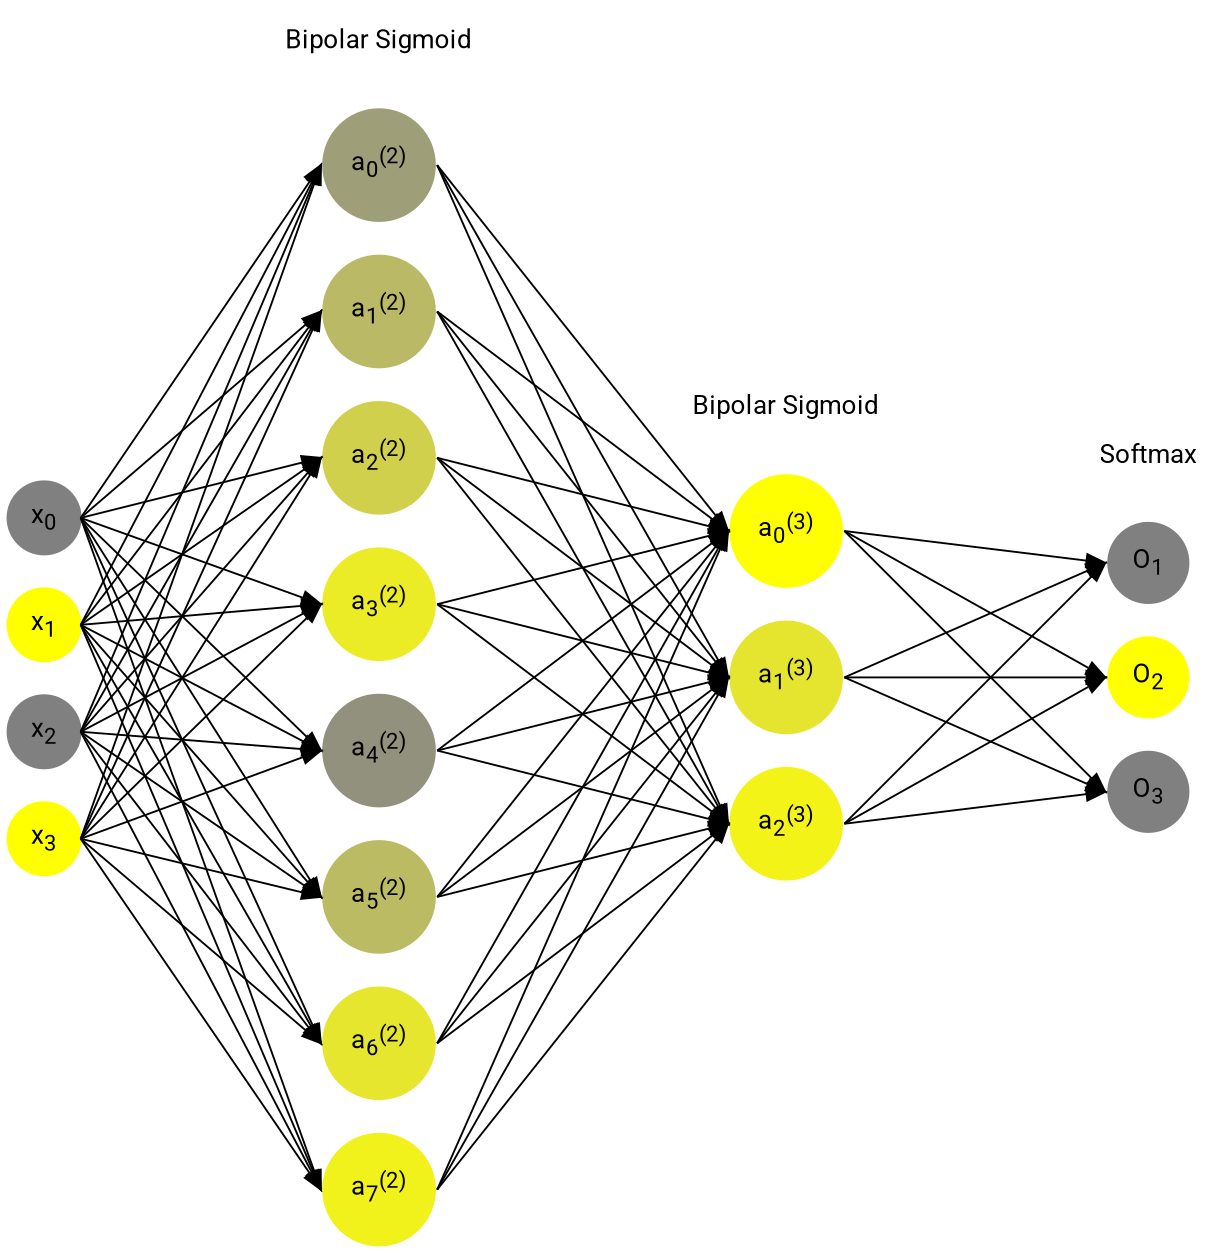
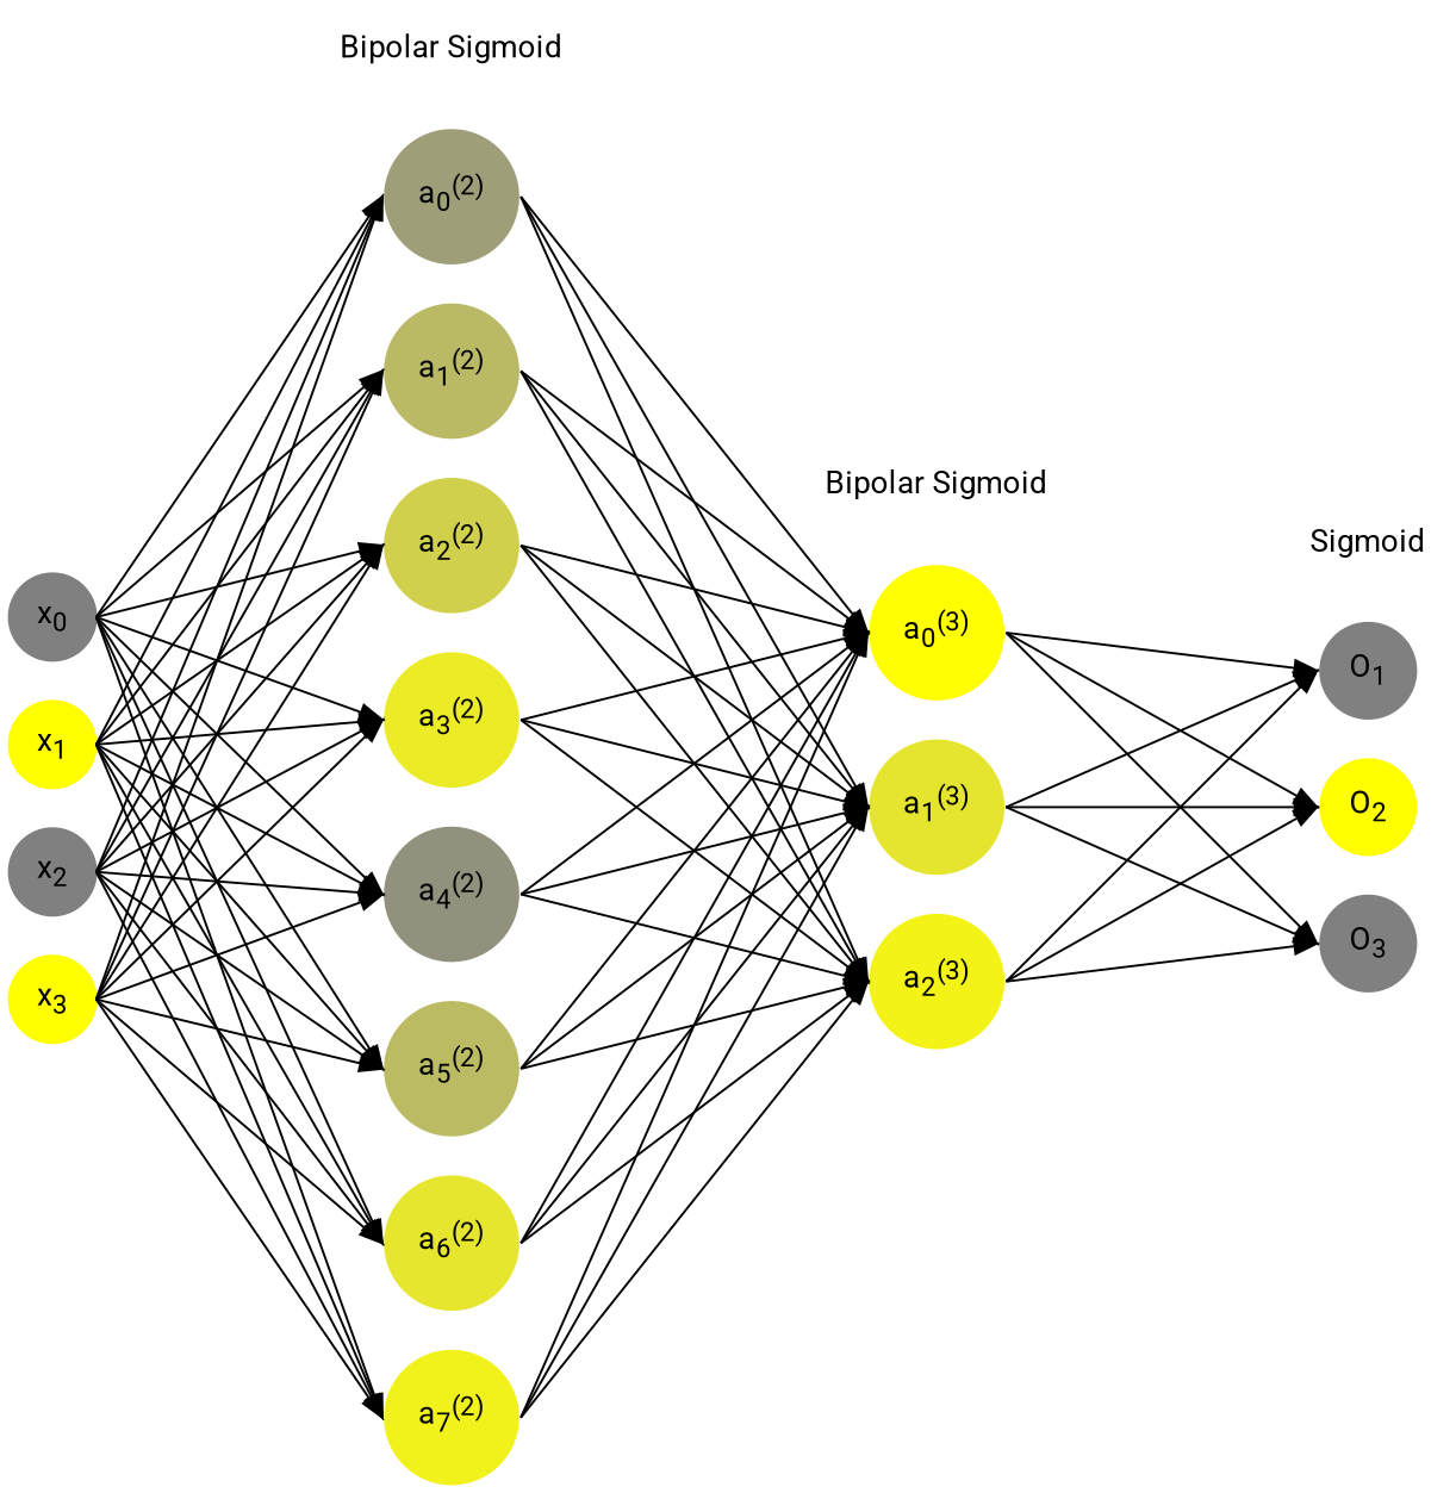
  digraph {
    rankdir=LR
    ranksep=1.4
    splines=false
    fontname=Roboto
    node [color="0.1667, 0.0, 0.5" fillcolor="0.1667, 0.0, 0.5" shape=circle style=filled fontname=Roboto]
    edge [headport=w style=solid tailport=e fontname=Roboto]
    n1 [label=<x<sub>0</sub>>]
    n2 [color="0.1667, 1.0, 1.0" fillcolor="0.1667, 1.0, 1.0" label=<x<sub>1</sub>>]
    n3 [label=<x<sub>2</sub>>]
    n4 [color="0.1667, 1.0, 1.0" fillcolor="0.1667, 1.0, 1.0" label=<x<sub>3</sub>>]
    n5 [color="0.1667, 0.241888, 0.620944" fillcolor="0.1667, 0.241888, 0.620944" label=<a<sub>0</sub><sup>(2)</sup>>]
    n6 [color="0.1667, 0.447269, 0.723635" fillcolor="0.1667, 0.447269, 0.723635" label=<a<sub>1</sub><sup>(2)</sup>>]
    n7 [color="0.1667, 0.630987, 0.815494" fillcolor="0.1667, 0.630987, 0.815494" label=<a<sub>2</sub><sup>(2)</sup>>]
    n8 [color="0.1667, 0.837185, 0.918592" fillcolor="0.1667, 0.837185, 0.918592" label=<a<sub>3</sub><sup>(2)</sup>>]
    n9 [color="0.1667, 0.140421, 0.570211" fillcolor="0.1667, 0.140421, 0.570211" label=<a<sub>4</sub><sup>(2)</sup>>]
    n10 [color="0.1667, 0.461564, 0.730782" fillcolor="0.1667, 0.461564, 0.730782" label=<a<sub>5</sub><sup>(2)</sup>>]
    n11 [color="0.1667, 0.797832, 0.898916" fillcolor="0.1667, 0.797832, 0.898916" label=<a<sub>6</sub><sup>(2)</sup>>]
    n12 [color="0.1667, 0.884912, 0.942456" fillcolor="0.1667, 0.884912, 0.942456" label=<a<sub>7</sub><sup>(2)</sup>>]
    n13 [color="0.1667, 0.995003, 0.997502" fillcolor="0.1667, 0.995003, 0.997502" label=<a<sub>0</sub><sup>(3)</sup>>]
    n14 [color="0.1667, 0.793836, 0.896918" fillcolor="0.1667, 0.793836, 0.896918" label=<a<sub>1</sub><sup>(3)</sup>>]
    n15 [color="0.1667, 0.905414, 0.952707" fillcolor="0.1667, 0.905414, 0.952707" label=<a<sub>2</sub><sup>(3)</sup>>]
    n16 [label=<O<sub>1</sub>>]
    n17 [color="0.1667, 1.0, 1.0" fillcolor="0.1667, 1.0, 1.0" label=<O<sub>2</sub>>]
    n18 [label=<O<sub>3</sub>>]
    n19 [label="Bipolar Sigmoid" shape=plaintext color="" fillcolor="" style=""]
    n20 [label="Bipolar Sigmoid" shape=plaintext color="" fillcolor="" style=""]
-   n21 [label=Softmax shape=plaintext color="" fillcolor="" style=""]
+   n21 [label=Sigmoid shape=plaintext color="" fillcolor="" style=""]
    subgraph sub_1 {
      n1
    }
    subgraph sub_2 {
      n2
    }
    subgraph sub_3 {
      n3
    }
    subgraph sub_4 {
      n4
    }
    subgraph sub_5 {
      n5
    }
    subgraph sub_6 {
      n6
    }
    subgraph sub_7 {
      n7
    }
    subgraph sub_8 {
      n8
    }
    subgraph sub_9 {
      n9
    }
    subgraph sub_10 {
      n10
    }
    subgraph sub_11 {
      n11
    }
    subgraph sub_12 {
      n12
    }
    subgraph sub_13 {
      n13
    }
    subgraph sub_14 {
      n14
    }
    subgraph sub_15 {
      n15
    }
    subgraph sub_16 {
      n16
    }
    subgraph sub_17 {
      n17
    }
    subgraph sub_18 {
      n18
    }
    subgraph sub_19 {
      rank=same
      n1
      n2
      n3
      n4
    }
    subgraph sub_20 {
      rank=same
      n5
      n6
      n7
      n8
      n9
      n10
      n11
      n12
    }
    subgraph sub_21 {
      rank=same
      n13
      n14
      n15
    }
    subgraph sub_22 {
      rank=same
      n16
      n17
      n18
    }
    subgraph sub_23 {
      rank=same
      n5
      n19
    }
    subgraph sub_24 {
      rank=same
      n13
      n20
    }
    subgraph sub_25 {
      rank=same
      n16
      n21
    }
    n1 -> n2 [style=invis]
    n1 -> n5
    n1 -> n6
    n1 -> n7
    n1 -> n8
    n1 -> n9
    n1 -> n10
    n1 -> n11
    n1 -> n12
    n2 -> n3 [style=invis]
    n2 -> n5
    n2 -> n6
    n2 -> n7
    n2 -> n8
    n2 -> n9
    n2 -> n10
    n2 -> n11
    n2 -> n12
    n3 -> n4 [style=invis]
    n3 -> n5
    n3 -> n6
    n3 -> n7
    n3 -> n8
    n3 -> n9
    n3 -> n10
    n3 -> n11
    n3 -> n12
    n4 -> n5
    n4 -> n6
    n4 -> n7
    n4 -> n8
    n4 -> n9
    n4 -> n10
    n4 -> n11
    n4 -> n12
    n5 -> n6 [style=invis]
    n5 -> n13
    n5 -> n14
    n5 -> n15
    n6 -> n7 [style=invis]
    n6 -> n13
    n6 -> n14
    n6 -> n15
    n7 -> n8 [style=invis]
    n7 -> n13
    n7 -> n14
    n7 -> n15
    n8 -> n9 [style=invis]
    n8 -> n13
    n8 -> n14
    n8 -> n15
    n9 -> n10 [style=invis]
    n9 -> n13
    n9 -> n14
    n9 -> n15
    n10 -> n11 [style=invis]
    n10 -> n13
    n10 -> n14
    n10 -> n15
    n11 -> n12 [style=invis]
    n11 -> n13
    n11 -> n14
    n11 -> n15
    n12 -> n13
    n12 -> n14
    n12 -> n15
    n13 -> n14 [style=invis]
    n13 -> n16
    n13 -> n17
    n13 -> n18
    n14 -> n15 [style=invis]
    n14 -> n16
    n14 -> n17
    n14 -> n18
    n15 -> n16
    n15 -> n17
    n15 -> n18
    n16 -> n17 [style=invis]
    n17 -> n18 [style=invis]
    n19 -> n5 [style=invis]
    n20 -> n13 [style=invis]
    n21 -> n16 [style=invis]
  }
